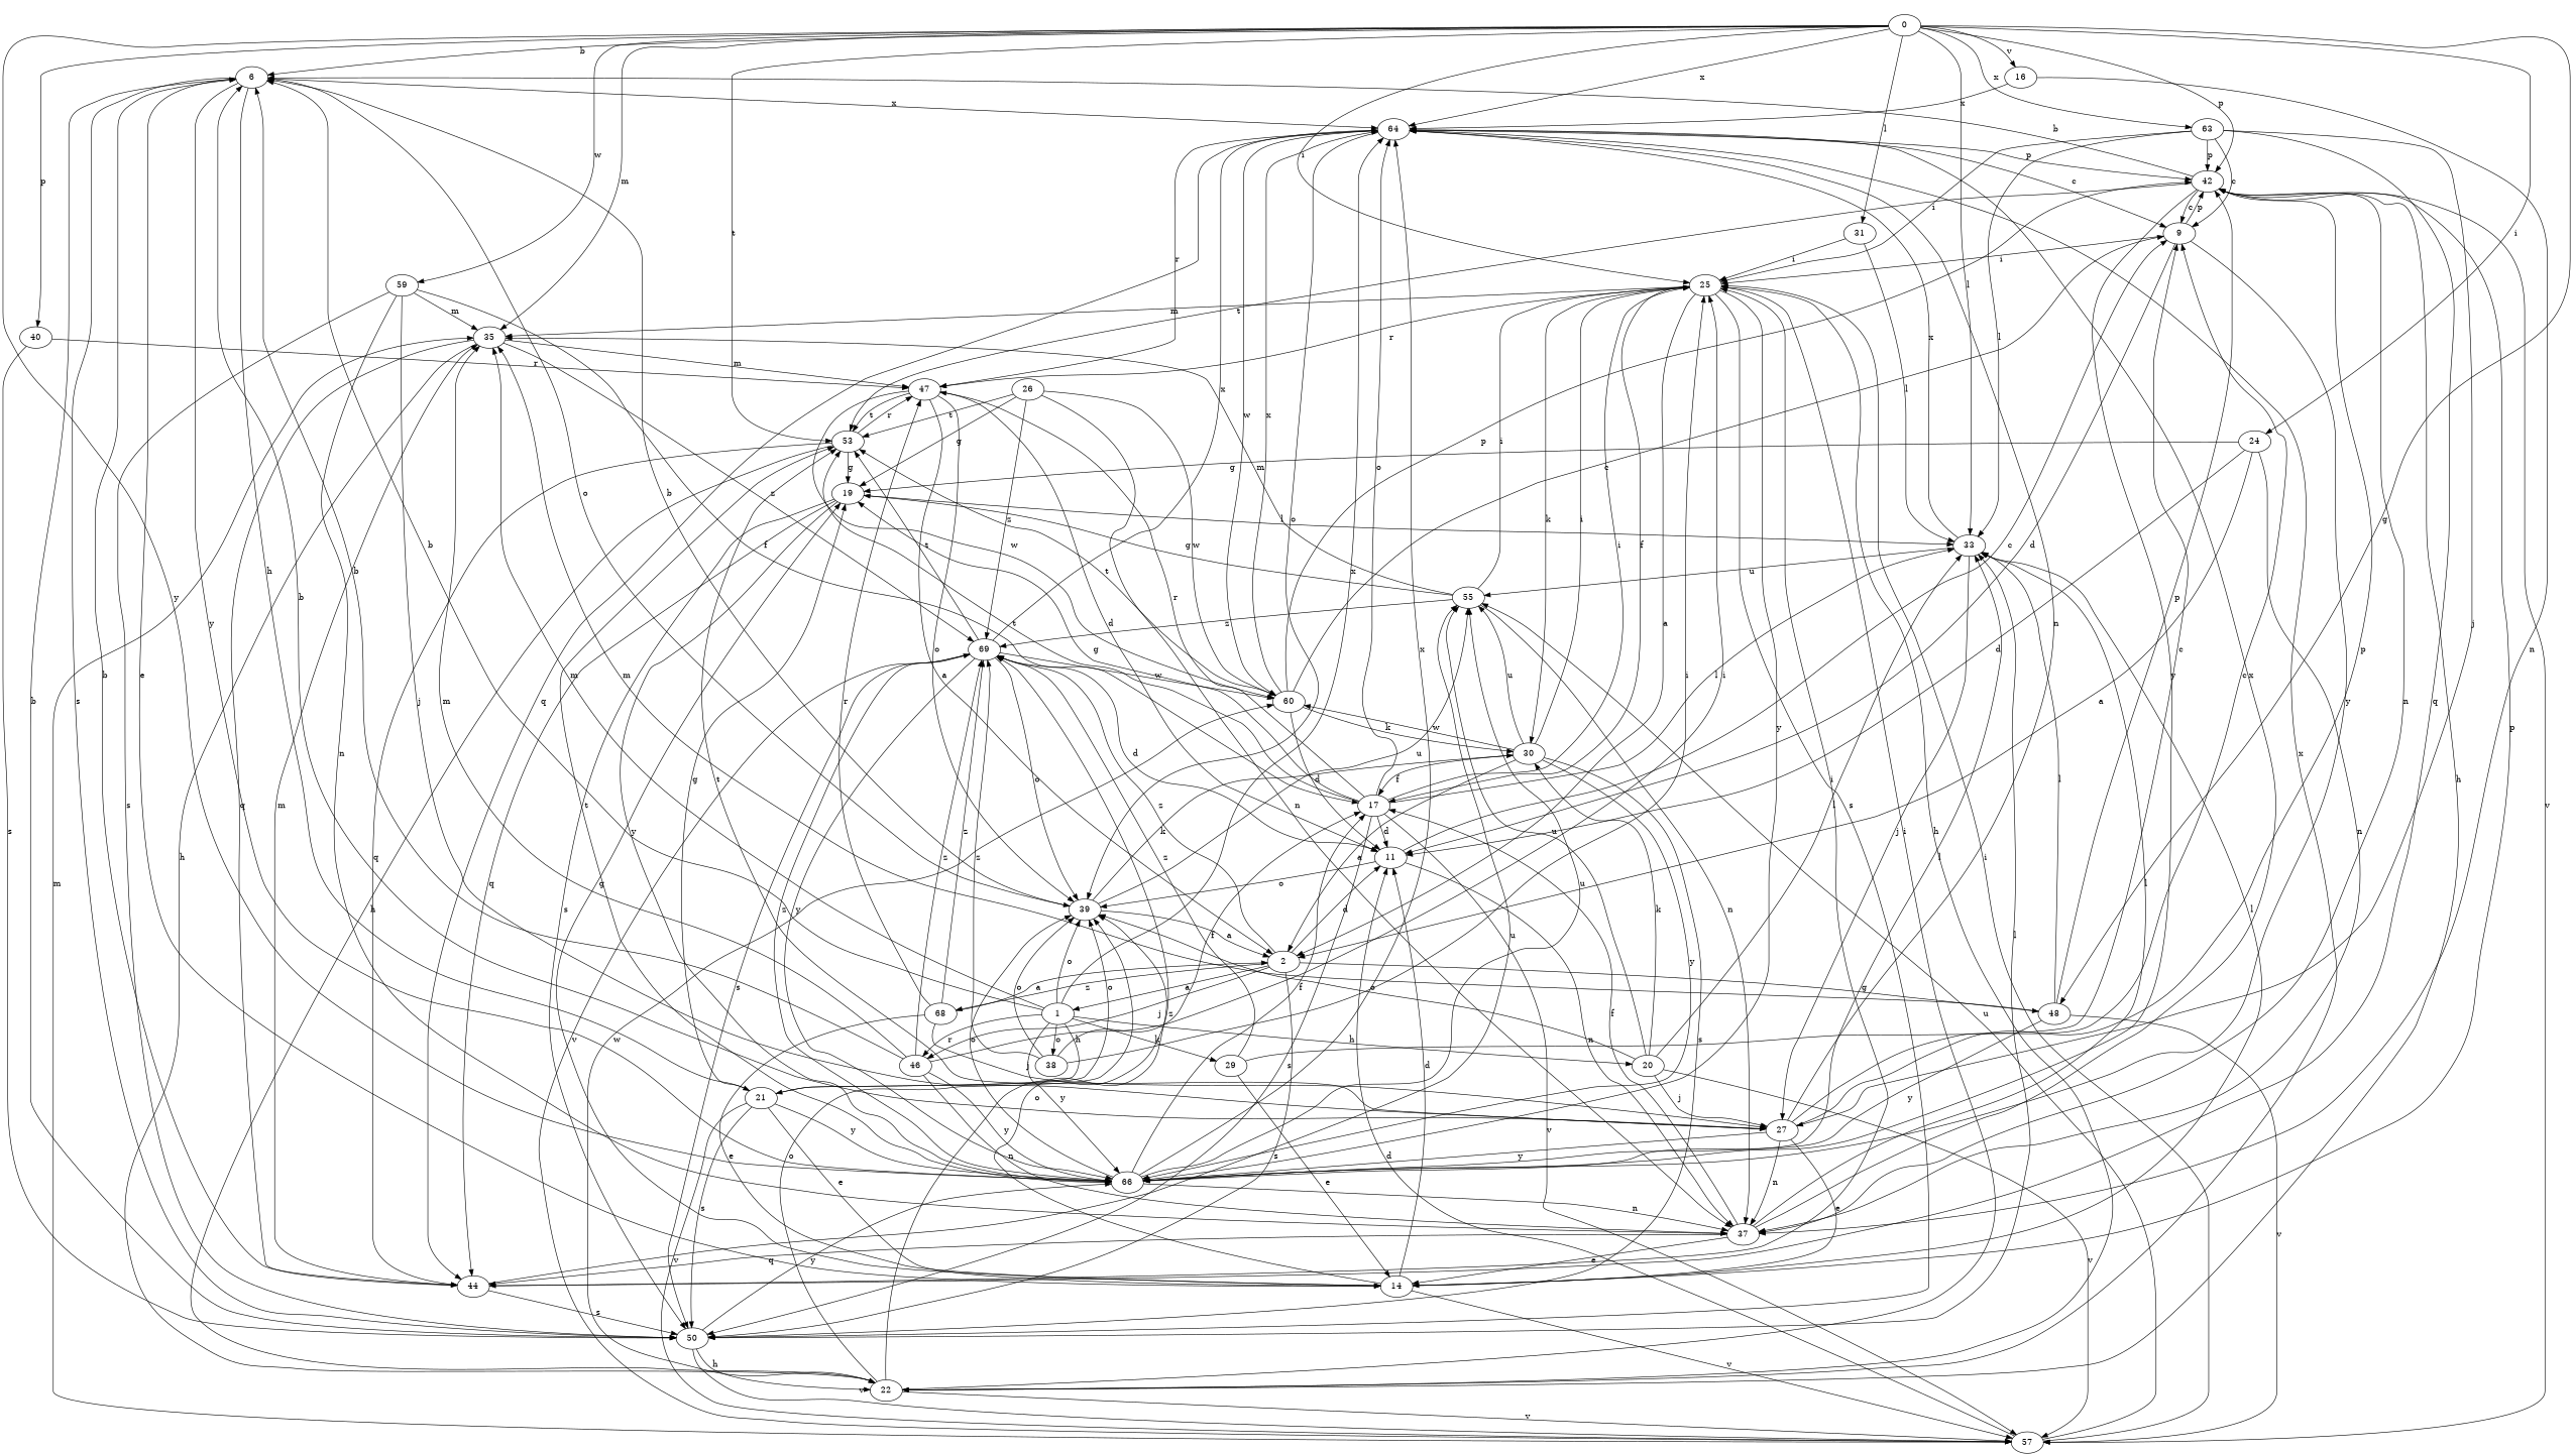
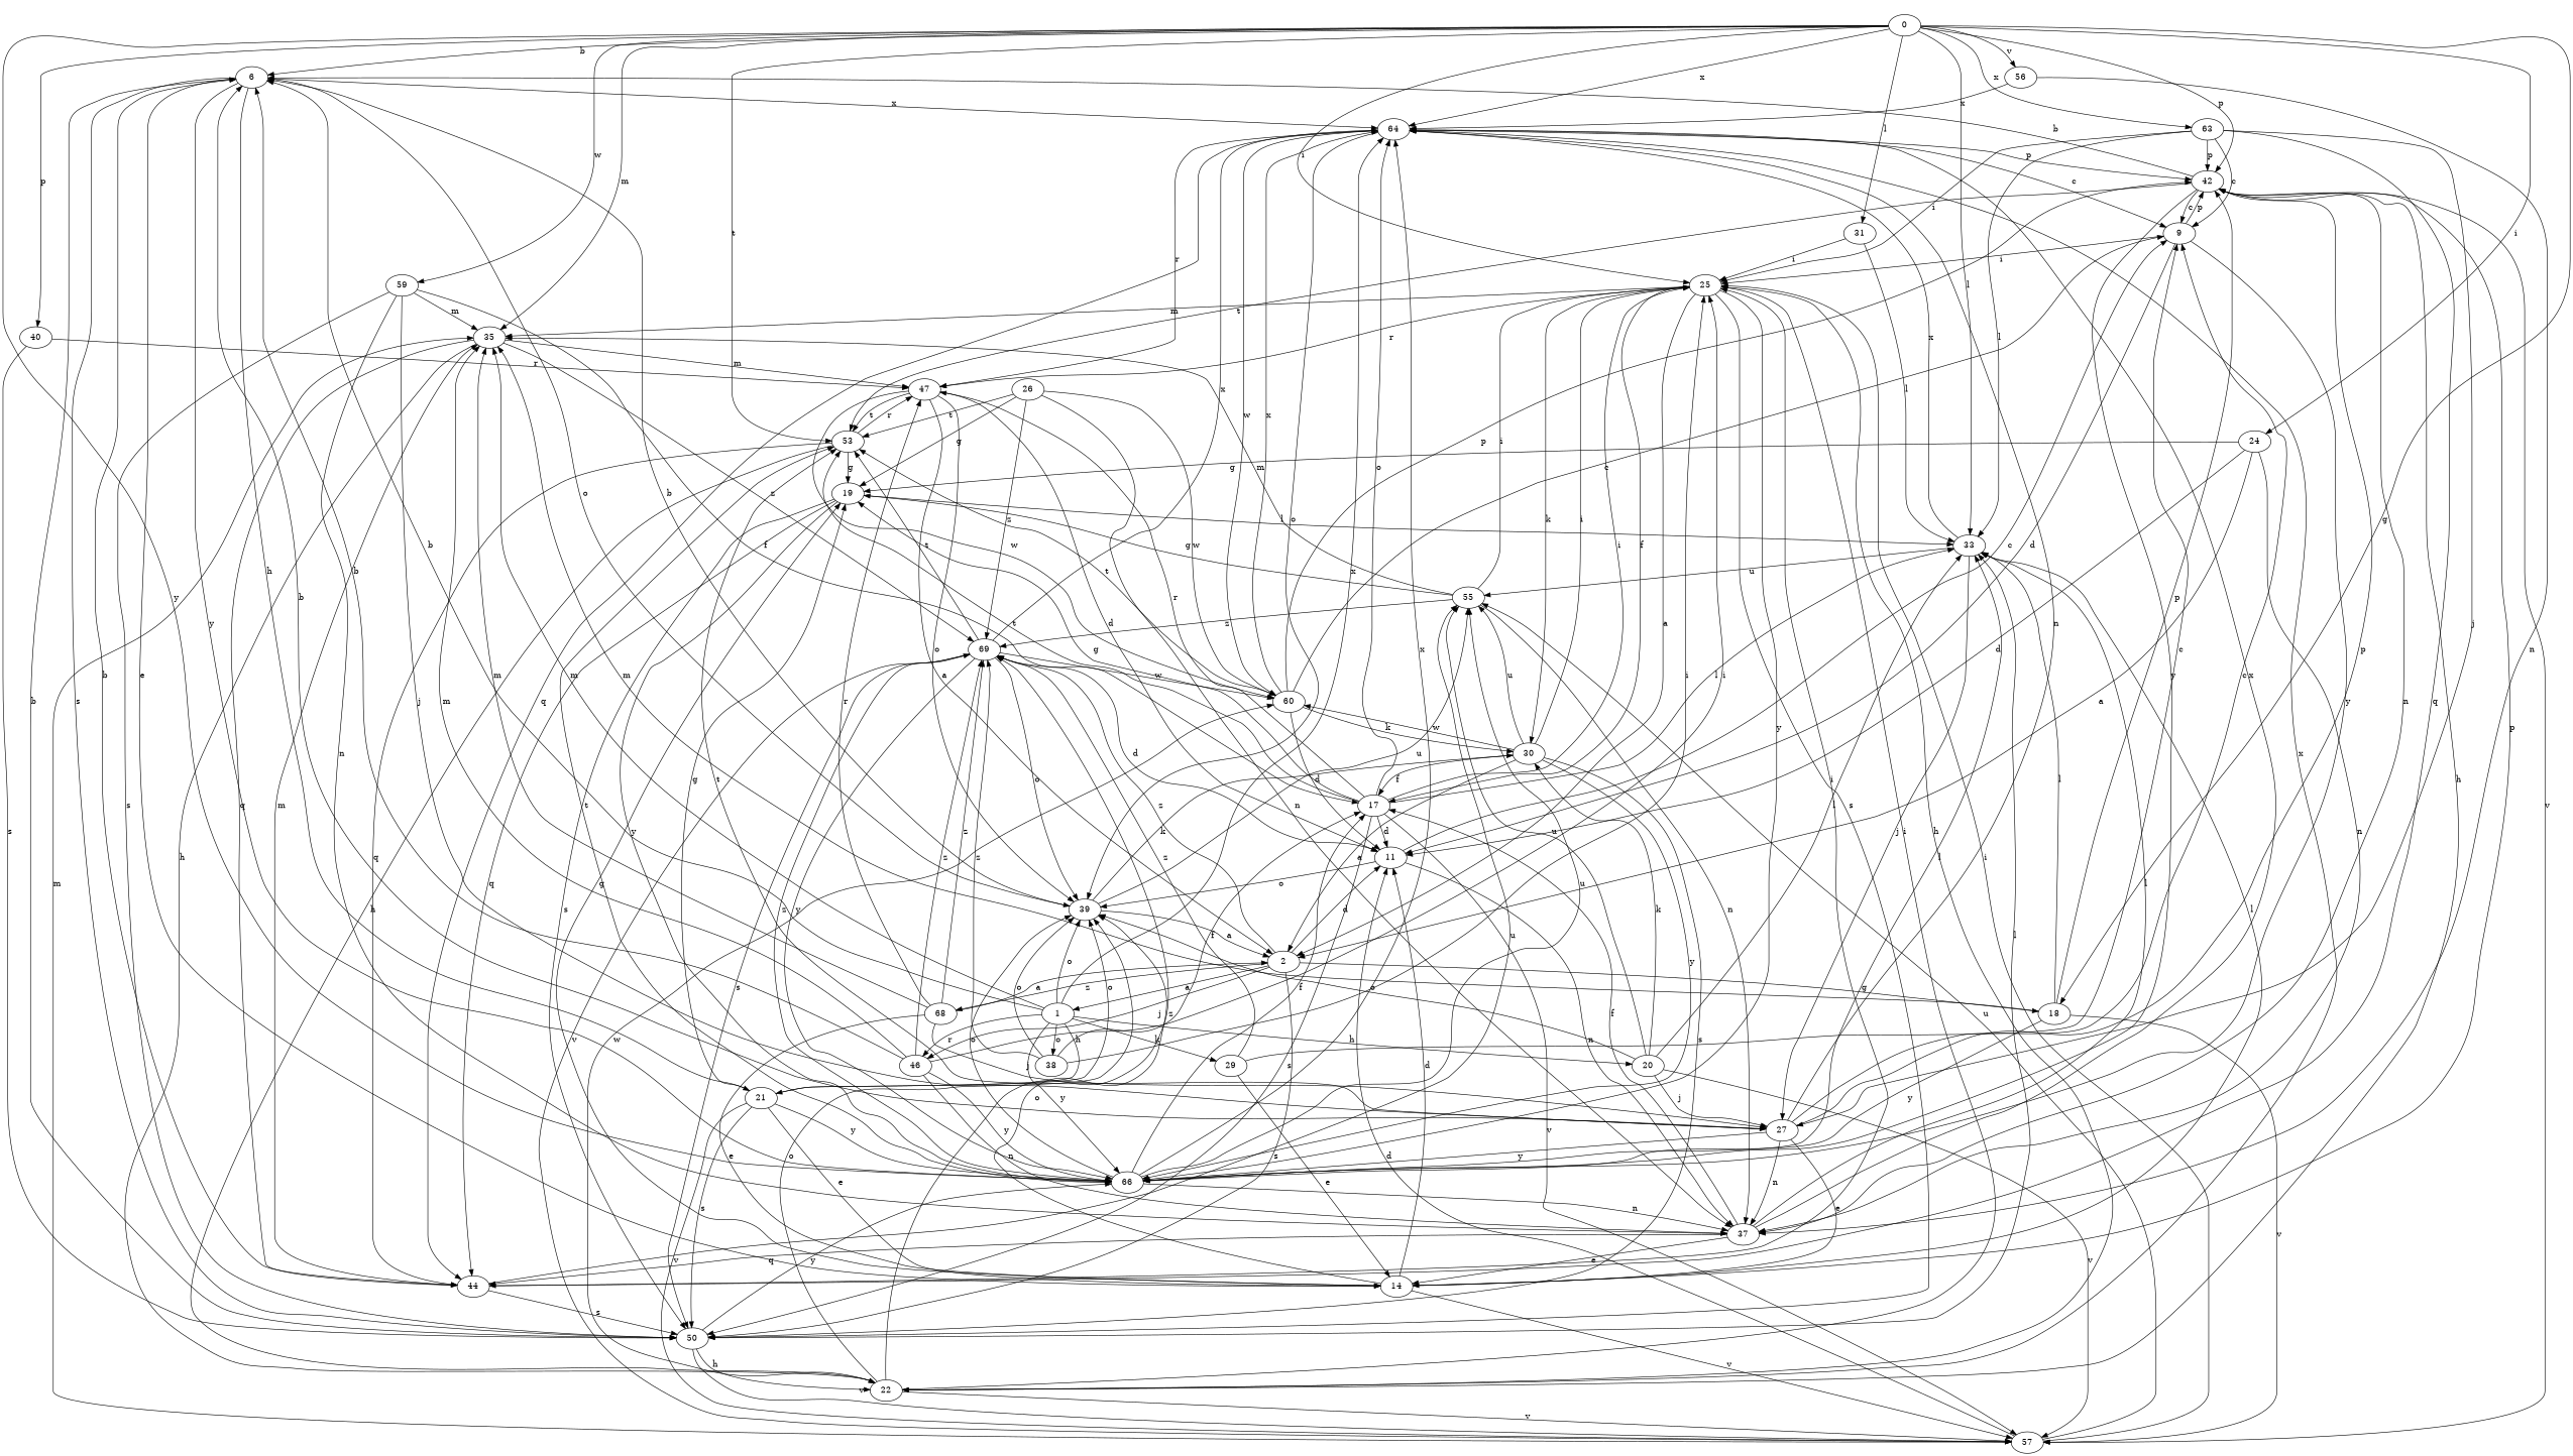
  strict digraph {
    0
    6
-   18 [label=48]
+   18
    24
    25
    31
    33
    35
    40
    42
    53
-   56 [label=16]
+   56
    59
    63
    64
    66
    21
    39
    50
    14
    57
    2
    11
    37
    19
    17
    47
    30
    22
    27
    55
    69
    44
    9
    60
    1
    20
    29
    38
    46
    68
    26
    0 -> 6 [label=b]
    0 -> 18 [label=g]
    0 -> 24 [label=i]
    0 -> 25 [label=i]
    0 -> 31 [label=l]
    0 -> 33 [label=l]
    0 -> 35 [label=m]
    0 -> 40 [label=p]
    0 -> 42 [label=p]
    0 -> 53 [label=t]
    0 -> 56 [label=v]
    0 -> 59 [label=w]
    0 -> 63 [label=x]
    0 -> 64 [label=x]
    0 -> 66 [label=y]
    6 -> 64 [label=x]
    6 -> 66 [label=y]
    6 -> 21 [label=h]
    6 -> 39 [label=o]
    6 -> 50 [label=s]
    6 -> 14 [label=e]
    18 -> 33 [label=l]
    18 -> 35 [label=m]
    18 -> 42 [label=p]
    18 -> 66 [label=y]
    18 -> 57 [label=v]
    24 -> 2 [label=a]
    24 -> 11 [label=d]
    24 -> 37 [label=n]
    24 -> 19 [label=g]
    25 -> 35 [label=m]
    25 -> 66 [label=y]
    25 -> 50 [label=s]
    25 -> 2 [label=a]
    25 -> 17 [label=f]
    25 -> 47 [label=r]
    25 -> 30 [label=k]
    25 -> 22 [label=h]
    31 -> 25 [label=i]
    31 -> 33 [label=l]
    33 -> 64 [label=x]
    33 -> 27 [label=j]
    33 -> 55 [label=u]
    35 -> 47 [label=m]
    35 -> 22 [label=h]
    35 -> 69 [label=z]
    35 -> 44 [label=q]
    40 -> 50 [label=s]
    40 -> 47 [label=r]
    42 -> 6 [label=b]
    42 -> 53 [label=t]
    42 -> 66 [label=y]
    42 -> 57 [label=v]
    42 -> 37 [label=n]
    42 -> 22 [label=h]
    42 -> 9 [label=c]
    53 -> 19 [label=g]
    53 -> 47 [label=r]
    53 -> 22 [label=h]
    53 -> 44 [label=q]
    56 -> 64 [label=x]
    56 -> 37 [label=n]
    59 -> 35 [label=m]
    59 -> 50 [label=s]
    59 -> 37 [label=n]
    59 -> 17 [label=f]
    59 -> 27 [label=j]
    63 -> 25 [label=i]
    63 -> 33 [label=l]
    63 -> 42 [label=p]
    63 -> 27 [label=j]
    63 -> 44 [label=q]
    63 -> 9 [label=c]
    64 -> 42 [label=p]
    64 -> 39 [label=o]
    64 -> 47 [label=r]
    64 -> 44 [label=q]
    64 -> 9 [label=c]
    64 -> 60 [label=w]
    66 -> 33 [label=l]
    66 -> 53 [label=t]
    66 -> 64 [label=x]
    66 -> 39 [label=o]
    66 -> 37 [label=n]
    66 -> 17 [label=f]
    66 -> 55 [label=u]
    66 -> 69 [label=z]
    21 -> 66 [label=y]
    21 -> 39 [label=o]
    21 -> 50 [label=s]
    21 -> 14 [label=e]
    21 -> 57 [label=v]
    21 -> 19 [label=g]
    39 -> 6 [label=b]
    39 -> 2 [label=a]
    39 -> 30 [label=k]
    39 -> 55 [label=u]
    50 -> 6 [label=b]
    50 -> 33 [label=l]
    50 -> 66 [label=y]
    50 -> 57 [label=v]
    50 -> 22 [label=h]
    14 -> 33 [label=l]
    14 -> 42 [label=p]
    14 -> 39 [label=o]
    14 -> 57 [label=v]
    14 -> 11 [label=d]
    14 -> 19 [label=g]
    57 -> 25 [label=i]
    57 -> 35 [label=m]
    57 -> 11 [label=d]
    57 -> 55 [label=u]
    2 -> 18 [label=g]
    2 -> 50 [label=s]
    2 -> 11 [label=d]
    2 -> 69 [label=z]
    2 -> 1 [label=a]
    2 -> 46 [label=j]
    2 -> 68 [label=z]
    11 -> 39 [label=o]
    11 -> 37 [label=n]
    11 -> 9 [label=c]
    37 -> 33 [label=l]
    37 -> 64 [label=x]
    37 -> 14 [label=e]
    37 -> 17 [label=f]
    37 -> 44 [label=q]
    19 -> 33 [label=l]
    19 -> 66 [label=y]
    19 -> 50 [label=s]
    19 -> 44 [label=q]
    17 -> 25 [label=i]
    17 -> 33 [label=l]
    17 -> 53 [label=t]
    17 -> 64 [label=o]
    17 -> 50 [label=s]
    17 -> 57 [label=v]
    17 -> 11 [label=d]
    17 -> 19 [label=g]
    17 -> 47 [label=r]
    47 -> 53 [label=t]
    47 -> 39 [label=o]
    47 -> 2 [label=a]
    47 -> 11 [label=d]
    47 -> 60 [label=w]
    30 -> 25 [label=i]
    30 -> 66 [label=y]
    30 -> 50 [label=s]
    30 -> 2 [label=a]
    30 -> 17 [label=f]
    30 -> 55 [label=u]
    30 -> 60 [label=w]
    22 -> 25 [label=i]
    22 -> 64 [label=x]
    22 -> 39 [label=o]
    22 -> 57 [label=v]
    22 -> 69 [label=z]
    22 -> 60 [label=w]
    27 -> 6 [label=b]
    27 -> 42 [label=p]
    27 -> 53 [label=t]
    27 -> 64 [label=n]
    27 -> 66 [label=y]
    27 -> 14 [label=e]
    27 -> 37 [label=n]
    27 -> 9 [label=c]
    55 -> 25 [label=i]
    55 -> 35 [label=m]
    55 -> 37 [label=n]
    55 -> 19 [label=g]
    55 -> 69 [label=z]
    69 -> 53 [label=t]
    69 -> 64 [label=x]
    69 -> 66 [label=y]
    69 -> 39 [label=o]
    69 -> 50 [label=s]
    69 -> 57 [label=v]
    69 -> 11 [label=d]
    69 -> 60 [label=w]
    44 -> 6 [label=b]
    44 -> 25 [label=i]
    44 -> 35 [label=m]
    44 -> 50 [label=s]
    44 -> 55 [label=u]
    9 -> 25 [label=i]
    9 -> 42 [label=p]
    9 -> 66 [label=y]
    9 -> 11 [label=d]
    60 -> 42 [label=p]
    60 -> 53 [label=t]
    60 -> 64 [label=x]
    60 -> 11 [label=d]
    60 -> 30 [label=k]
    60 -> 9 [label=c]
    1 -> 6 [label=b]
    1 -> 35 [label=m]
    1 -> 64 [label=x]
    1 -> 66 [label=y]
    1 -> 21 [label=h]
    1 -> 39 [label=o]
    1 -> 20 [label=h]
    1 -> 29 [label=k]
    1 -> 38 [label=o]
    1 -> 46 [label=r]
    20 -> 33 [label=l]
    20 -> 39 [label=o]
    20 -> 57 [label=v]
    20 -> 30 [label=k]
    20 -> 27 [label=j]
    20 -> 55 [label=u]
    29 -> 14 [label=e]
    29 -> 69 [label=z]
    29 -> 9 [label=c]
    38 -> 25 [label=i]
    38 -> 39 [label=o]
    38 -> 17 [label=f]
    38 -> 69 [label=z]
    46 -> 6 [label=b]
    46 -> 25 [label=i]
    46 -> 35 [label=m]
    46 -> 66 [label=y]
    46 -> 37 [label=n]
    46 -> 69 [label=z]
+   68 -> 35 [label=m]
    68 -> 14 [label=e]
    68 -> 2 [label=a]
    68 -> 47 [label=r]
    68 -> 27 [label=j]
    68 -> 69 [label=z]
    26 -> 53 [label=t]
    26 -> 37 [label=n]
    26 -> 19 [label=g]
    26 -> 69 [label=z]
    26 -> 60 [label=w]
  }
